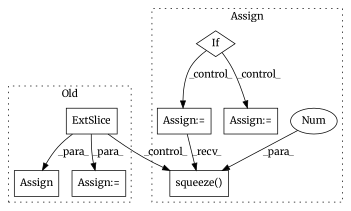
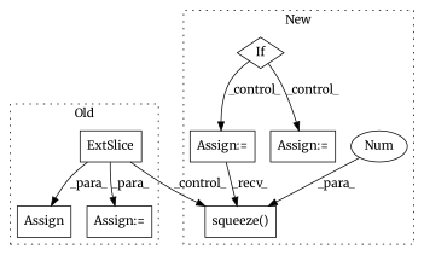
  digraph {
    fontname=Merriweather
    node [a=68 fontname=Merriweather l=3 shape=box]
    edge [fontname=Merriweather]
    n1 [a=63 l="12,0" label=Assign s="8242,0"]
    n2 [a=85 l=1 label=ExtSlice s=8242]
    n3 [label="Assign:=" s=8961]
    n4 [a=75 l="33,1" label="squeeze()" s="8917,8951"]
    n5 [a=76 l=1 label=Num s=8950 shape=ellipse]
    n6 [label="Assign:=" s=8839]
    n7 [a=96 l="3,18" label=If s="8089,8105" shape=diamond]
    n8 [label="Assign:=" s=8399]
    subgraph cluster_1 {
      label=Old
      style=dotted
      n1
      n2
      n3
    }
    subgraph cluster_2 {
-     label=Assign
+     label=New
      style=dotted
      n4
      n5
      n6
      n7
      n8
    }
    n2 -> n1 [label=_para_]
    n2 -> n3 [label=_para_]
    n2 -> n4 [label=_control_]
    n5 -> n4 [label=_para_]
    n6 -> n4 [label=_recv_]
    n7 -> n6 [label=_control_]
    n7 -> n8 [label=_control_]
  }
